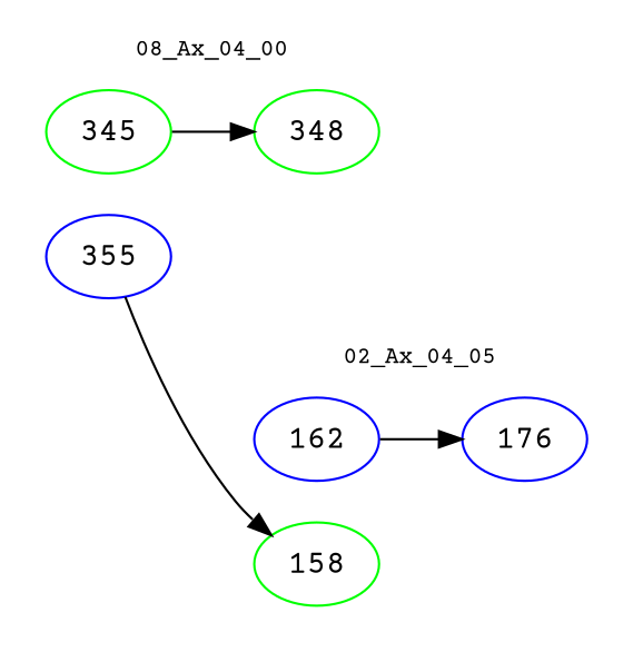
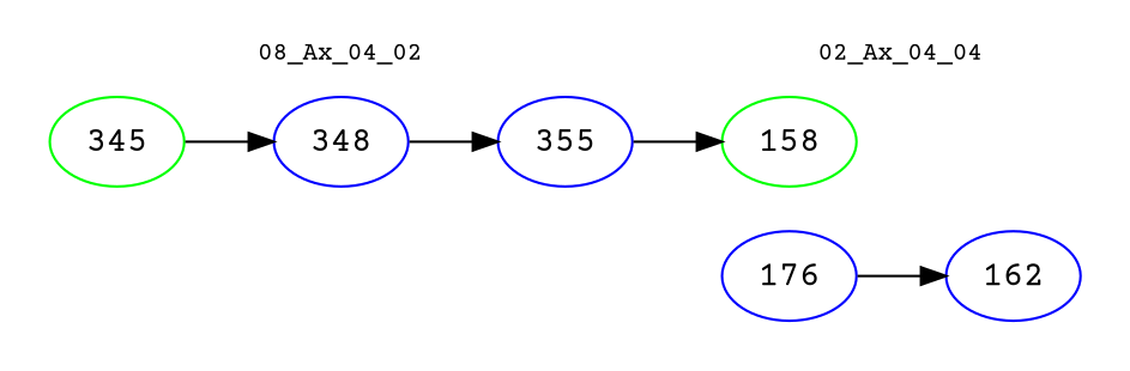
  digraph {
    fontname="Courier Prime"
    rankdir=LR
    node [color=blue fontname="Courier Prime"]
    edge [color=black fontname="Courier Prime"]
-   n1 [color=green label=348]
+   n1 [label=348]
    n2 [color=green label=345]
    n3 [label=355]
    n4 [label=162]
    n5 [color=green label=158]
    n6 [label=176]
    subgraph cluster_1 {
      color=white
      fontsize=10
-     label="08_Ax_04_00"
+     label="08_Ax_04_02"
      n1
      n2
      n3
    }
    subgraph cluster_2 {
      color=white
      fontsize=10
-     label="02_Ax_04_05"
+     label="02_Ax_04_04"
      n4
      n5
      n6
    }
+   n1 -> n3
    n2 -> n1
    n3 -> n5
-   n4 -> n6
+   n6 -> n4
  }
